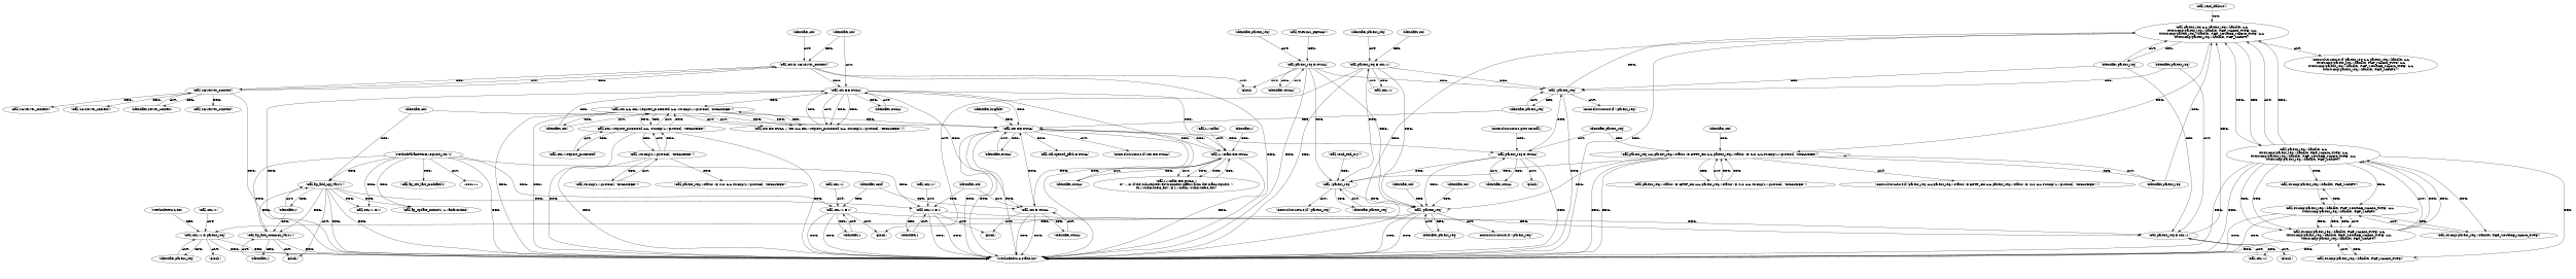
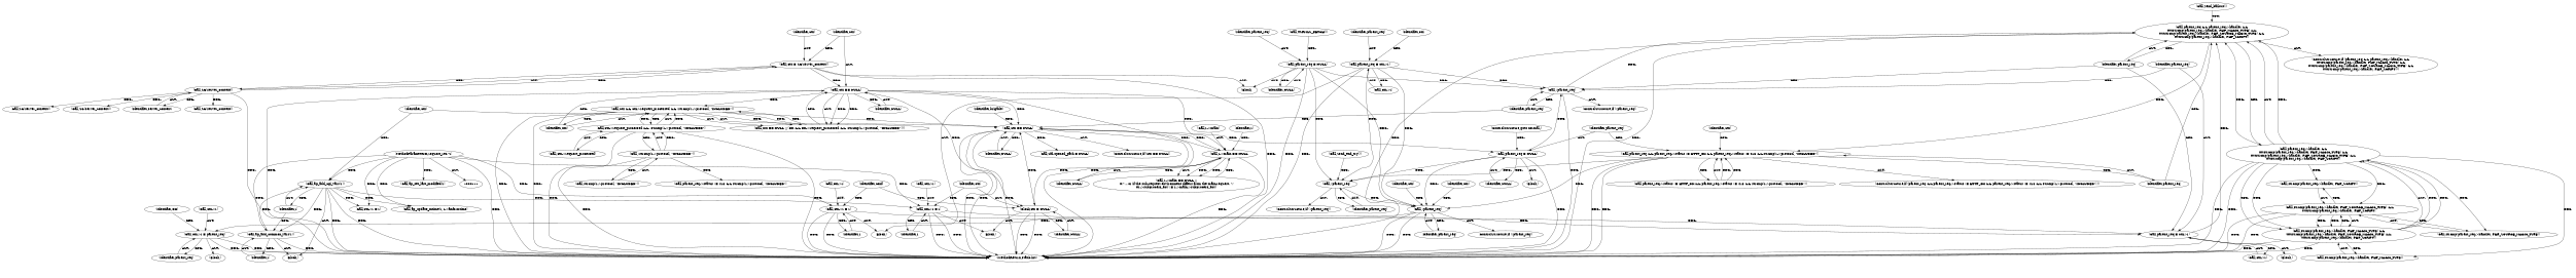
  digraph {
    n1 [label="(Call,parent_req && parent_req->handler &&\n\t\t\t\tstrcmp(parent_req->handler, PHP_MAGIC_TYPE) &&\n\t\t\t\tstrcmp(parent_req->handler, PHP_SOURCE_MAGIC_TYPE) &&\n\t\t\t\tstrcmp(parent_req->handler, PHP_SCRIPT))"]
    n2 [label="(Call,parent_req->handler &&\n\t\t\t\tstrcmp(parent_req->handler, PHP_MAGIC_TYPE) &&\n\t\t\t\tstrcmp(parent_req->handler, PHP_SOURCE_MAGIC_TYPE) &&\n\t\t\t\tstrcmp(parent_req->handler, PHP_SCRIPT))"]
    n3 [label="(Call,parent_req && parent_req->status != HTTP_OK && parent_req->status != 413 && strcmp(r->protocol, \"INCLUDED\"))"]
    n4 [label="(Identifier,parent_req)"]
    n5 [label="(MethodReturn,static int)"]
    n6 [label="(ControlStructure,if (parent_req && parent_req->handler &&\n\t\t\t\tstrcmp(parent_req->handler, PHP_MAGIC_TYPE) &&\n\t\t\t\tstrcmp(parent_req->handler, PHP_SOURCE_MAGIC_TYPE) &&\n\t\t\t\tstrcmp(parent_req->handler, PHP_SCRIPT)))"]
    n7 [label="(Call,strcmp(parent_req->handler, PHP_MAGIC_TYPE) &&\n\t\t\t\tstrcmp(parent_req->handler, PHP_SOURCE_MAGIC_TYPE) &&\n\t\t\t\tstrcmp(parent_req->handler, PHP_SCRIPT))"]
    n8 [label="(Call,strcmp(parent_req->handler, PHP_SOURCE_MAGIC_TYPE) &&\n\t\t\t\tstrcmp(parent_req->handler, PHP_SCRIPT))"]
    n9 [label="(Call,strcmp(parent_req->handler, PHP_SOURCE_MAGIC_TYPE))"]
    n10 [label="(Call,strcmp(parent_req->handler, PHP_MAGIC_TYPE))"]
    n11 [label="(Call,strcmp(parent_req->handler, PHP_SCRIPT))"]
    n12 [label="(Call,!parent_req)"]
    n13 [label="(Call,!parent_req)"]
    n14 [label="(Identifier,parent_req)"]
    n15 [label="(Call,parent_req->status != HTTP_OK && parent_req->status != 413 && strcmp(r->protocol, \"INCLUDED\"))"]
    n16 [label="(ControlStructure,if (parent_req && parent_req->status != HTTP_OK && parent_req->status != 413 && strcmp(r->protocol, \"INCLUDED\")))"]
    n17 [label="(Call,parent_req = ctx->r)"]
    n18 [label="(Call,!parent_req)"]
    n19 [label="(Call,ctx->r)"]
    n20 [label="(Block,)"]
    n21 [label="(Call,ctx->r = r)"]
    n22 [label="(Identifier,r)"]
    n23 [label="(Block,)"]
    n24 [label="(Call,ap_add_cgi_vars(r))"]
    n25 [label="(Call,ap_add_common_vars(r))"]
    n26 [label="(Call,ctx->r = r)"]
    n27 [label="(Call,ap_update_mtime(r, r->finfo.mtime))"]
    n28 [label="(Block,)"]
    n29 [label="(Identifier,r)"]
    n30 [label="(Identifier,r)"]
    n31 [label="(MethodParameterIn,request_rec *r)"]
    n32 [label="(Call,ctx->r = r)"]
    n33 [label="(Call,ap_set_last_modified(r))"]
    1000111
    n35 [label="(Block,)"]
    n36 [label="(Identifier,r)"]
    n37 [label="(ControlStructure,if (!parent_req))"]
    n38 [label="(Identifier,parent_req)"]
    n39 [label="(Call,ctx == NULL)"]
    n40 [label="(Call,parent_req = ctx->r)"]
    n41 [label="(Call,ctx->r)"]
    n42 [label="(ControlStructure,if (!parent_req))"]
    n43 [label="(Identifier,parent_req)"]
    n44 [label="(Call,ctx->r = parent_req)"]
    n45 [label="(ControlStructure,if (!parent_req))"]
    n46 [label="(Identifier,parent_req)"]
    n47 [label="(Call,parent_req = NULL)"]
    n48 [label="(Block,)"]
    n49 [label="(Identifier,NULL)"]
-   n50 [label="(Call,ctx = NULL)"]
+   n50 [label="(Block,ctx = NULL)"]
    n51 [label="(Call,r->main == NULL)"]
    n52 [label="(ControlStructure,if (ctx == NULL))"]
    n53 [label="(Identifier,NULL)"]
    n54 [label="(Call,zfd.opened_path = NULL)"]
    n55 [label="(Identifier,NULL)"]
    n56 [label="(Identifier,NULL)"]
    n57 [label="(Call,r->main == NULL ||\n\t\t/* .. or if the sub-request environment differs from the main-request. */\n\t\tr->subprocess_env != r->main->subprocess_env)"]
    n58 [label="(Call,ctx && ctx->request_processed && !strcmp(r->protocol, \"INCLUDED\"))"]
    n59 [label="(Call,ctx->request_processed && !strcmp(r->protocol, \"INCLUDED\"))"]
    n60 [label="(Identifier,ctx)"]
    n61 [label="(Call,ctx == NULL || (ctx && ctx->request_processed && !strcmp(r->protocol, \"INCLUDED\")))"]
    n62 [label="(Call,!strcmp(r->protocol, \"INCLUDED\"))"]
    n63 [label="(Call,ctx->request_processed)"]
    n64 [label="(Call,ctx == NULL)"]
    n65 [label="(Identifier,NULL)"]
    n66 [label="(Call,ctx = SG(server_context))"]
    n67 [label="(Call,SG(server_context))"]
    n68 [label="(Block,)"]
    n69 [label="(Identifier,server_context)"]
    n70 [label="(Call,SG(server_context))"]
    n71 [label="(Call,SG(server_context))"]
    n72 [label="(Call,SG(server_context))"]
    n73 [label="(Call,strcmp(r->protocol, \"INCLUDED\"))"]
    n74 [label="(Call,parent_req->status != 413 && strcmp(r->protocol, \"INCLUDED\"))"]
    n75 [label="(Call,parent_req = NULL)"]
    n76 [label="(Identifier,NULL)"]
    n77 [label="(Identifier,parent_req)"]
    n78 [label="(Block,)"]
    n79 [label="(Identifier,ctx)"]
    n80 [label="(Identifier,ctx)"]
    n81 [label="(Identifier,r)"]
    n82 [label="(Identifier,ctx)"]
    n83 [label="(Identifier,parent_req)"]
    n84 [label="(ControlStructure,goto normal;)"]
    n85 [label="(Identifier,ctx)"]
    n86 [label="(Identifier,conf)"]
    n87 [label="(Identifier,parent_req)"]
    n88 [label="(Identifier,ctx)"]
    n89 [label="(Identifier,ctx)"]
-   n90 [label="(MethodReturn,OK)"]
+   n90 [label="(Identifier,OK)"]
    n91 [label="(Call,zend_bailout())"]
    n92 [label="(Call,ctx->r)"]
    n93 [label="(Call,zend_end_try())"]
    n94 [label="(Identifier,ctx)"]
    n95 [label="(Identifier,parent_req)"]
    n96 [label="(Call,TSRMLS_FETCH())"]
    n97 [label="(Call,ctx->r)"]
    n98 [label="(Identifier,brigade)"]
    n99 [label="(Call,r->main)"]
    n100 [label="(Call,ctx->r)"]
    n101 [label="(Identifier,parent_req)"]
    n102 [label="(Identifier,ctx)"]
    n1 -> n2 [label="CFG: "]
    n1 -> n3 [label="DDG: "]
    n1 -> n4 [label="CFG: "]
    n1 -> n5 [label="DDG: "]
    n1 -> n5 [label="DDG: "]
    n1 -> n6 [label="AST: "]
    n2 -> n1 [label="AST: "]
    n2 -> n1 [label="DDG: "]
    n2 -> n1 [label="DDG: "]
    n2 -> n5 [label="DDG: "]
    n2 -> n5 [label="DDG: "]
    n2 -> n7 [label="CFG: "]
    n2 -> n7 [label="DDG: "]
    n2 -> n8 [label="DDG: "]
    n2 -> n9 [label="DDG: "]
    n2 -> n10 [label="DDG: "]
    n2 -> n11 [label="DDG: "]
    n3 -> n5 [label="DDG: "]
    n3 -> n5 [label="DDG: "]
    n3 -> n12 [label="DDG: "]
    n3 -> n13 [label="DDG: "]
    n3 -> n14 [label="CFG: "]
    n3 -> n15 [label="CFG: "]
    n3 -> n16 [label="AST: "]
    n4 -> n1 [label="AST: "]
    n4 -> n17 [label="CFG: "]
    n4 -> n18 [label="CFG: "]
    n7 -> n2 [label="AST: "]
    n7 -> n2 [label="DDG: "]
    n7 -> n2 [label="DDG: "]
    n7 -> n5 [label="DDG: "]
    n7 -> n5 [label="DDG: "]
    n7 -> n8 [label="CFG: "]
    n7 -> n10 [label="CFG: "]
    n8 -> n5 [label="DDG: "]
    n8 -> n5 [label="DDG: "]
    n8 -> n7 [label="AST: "]
    n8 -> n7 [label="DDG: "]
    n8 -> n7 [label="DDG: "]
    n8 -> n9 [label="CFG: "]
    n8 -> n11 [label="CFG: "]
    n9 -> n8 [label="AST: "]
    n10 -> n7 [label="AST: "]
    n11 -> n8 [label="AST: "]
    n12 -> n13 [label="DDG: "]
    n12 -> n42 [label="AST: "]
    n12 -> n43 [label="CFG: "]
    n13 -> n5 [label="DDG: "]
    n13 -> n5 [label="DDG: "]
    n13 -> n44 [label="DDG: "]
    n13 -> n45 [label="AST: "]
    n13 -> n46 [label="CFG: "]
    n14 -> n1 [label="CFG: "]
    n14 -> n3 [label="AST: "]
    n15 -> n3 [label="AST: "]
    n15 -> n3 [label="DDG: "]
    n15 -> n3 [label="DDG: "]
    n17 -> n1 [label="DDG: "]
    n17 -> n19 [label="CFG: "]
    n17 -> n20 [label="AST: "]
    n18 -> n1 [label="DDG: "]
    n18 -> n5 [label="DDG: "]
    n18 -> n37 [label="AST: "]
    n18 -> n38 [label="CFG: "]
    n19 -> n17 [label="AST: "]
    n21 -> n5 [label="DDG: "]
    n21 -> n5 [label="DDG: "]
    n21 -> n17 [label="DDG: "]
    n21 -> n22 [label="CFG: "]
    n21 -> n23 [label="AST: "]
    n22 -> n21 [label="AST: "]
    n24 -> n5 [label="DDG: "]
    n24 -> n5 [label="DDG: "]
    n24 -> n21 [label="DDG: "]
    n24 -> n25 [label="DDG: "]
    n24 -> n26 [label="DDG: "]
    n24 -> n27 [label="DDG: "]
    n24 -> n28 [label="AST: "]
    n24 -> n29 [label="CFG: "]
    n25 -> n5 [label="DDG: "]
    n25 -> n24 [label="DDG: "]
    n25 -> n28 [label="AST: "]
    n25 -> n30 [label="CFG: "]
    n29 -> n24 [label="AST: "]
    n29 -> n25 [label="CFG: "]
    n30 -> n25 [label="AST: "]
    n31 -> n5 [label="DDG: "]
    n31 -> n21 [label="DDG: "]
    n31 -> n24 [label="DDG: "]
    n31 -> n25 [label="DDG: "]
    n31 -> n26 [label="DDG: "]
    n31 -> n27 [label="DDG: "]
    n31 -> n32 [label="DDG: "]
    n31 -> n33 [label="DDG: "]
    n31 -> 1000111 [label="AST: "]
    n32 -> n5 [label="DDG: "]
    n32 -> n5 [label="DDG: "]
    n32 -> n17 [label="DDG: "]
    n32 -> n35 [label="AST: "]
    n32 -> n36 [label="CFG: "]
    n36 -> n32 [label="AST: "]
    n38 -> n18 [label="AST: "]
    n38 -> n39 [label="CFG: "]
    n39 -> n5 [label="DDG: "]
    n39 -> n5 [label="DDG: "]
    n39 -> n5 [label="DDG: "]
    n39 -> n47 [label="DDG: "]
    n39 -> n50 [label="DDG: "]
    n39 -> n51 [label="DDG: "]
    n39 -> n52 [label="AST: "]
    n39 -> n53 [label="CFG: "]
    n39 -> n54 [label="DDG: "]
    n40 -> n5 [label="DDG: "]
    n40 -> n12 [label="DDG: "]
    n40 -> n13 [label="DDG: "]
    n40 -> n18 [label="DDG: "]
    n40 -> n35 [label="AST: "]
    n40 -> n41 [label="CFG: "]
    n41 -> n40 [label="AST: "]
    n43 -> n12 [label="AST: "]
    n44 -> n5 [label="DDG: "]
    n44 -> n5 [label="DDG: "]
    n44 -> n77 [label="CFG: "]
    n44 -> n78 [label="AST: "]
    n46 -> n13 [label="AST: "]
    n47 -> n5 [label="DDG: "]
    n47 -> n12 [label="DDG: "]
    n47 -> n13 [label="DDG: "]
    n47 -> n18 [label="DDG: "]
    n47 -> n48 [label="AST: "]
    n47 -> n49 [label="CFG: "]
    n49 -> n47 [label="AST: "]
    n50 -> n5 [label="DDG: "]
    n50 -> n5 [label="DDG: "]
    n50 -> n23 [label="AST: "]
    n50 -> n39 [label="DDG: "]
    n50 -> n55 [label="CFG: "]
    n51 -> n5 [label="DDG: "]
    n51 -> n39 [label="DDG: "]
    n51 -> n56 [label="CFG: "]
    n51 -> n57 [label="AST: "]
    n51 -> n57 [label="DDG: "]
    n51 -> n57 [label="DDG: "]
    n53 -> n39 [label="AST: "]
    n55 -> n50 [label="AST: "]
    n56 -> n51 [label="AST: "]
    n57 -> n51 [label="CFG: "]
    n58 -> n5 [label="DDG: "]
    n58 -> n5 [label="DDG: "]
    n58 -> n39 [label="DDG: "]
    n58 -> n59 [label="CFG: "]
    n58 -> n60 [label="CFG: "]
    n58 -> n61 [label="AST: "]
    n58 -> n61 [label="DDG: "]
    n58 -> n61 [label="DDG: "]
    n59 -> n5 [label="DDG: "]
    n59 -> n5 [label="DDG: "]
    n59 -> n58 [label="AST: "]
    n59 -> n58 [label="DDG: "]
    n59 -> n58 [label="DDG: "]
    n59 -> n62 [label="CFG: "]
    n59 -> n63 [label="CFG: "]
    n60 -> n58 [label="AST: "]
    n60 -> n64 [label="CFG: "]
    n61 -> n58 [label="CFG: "]
    n61 -> n64 [label="CFG: "]
    n62 -> n5 [label="DDG: "]
    n62 -> n59 [label="AST: "]
    n62 -> n59 [label="DDG: "]
    n62 -> n73 [label="CFG: "]
    n62 -> n74 [label="DDG: "]
    n63 -> n59 [label="AST: "]
    n64 -> n5 [label="DDG: "]
    n64 -> n5 [label="DDG: "]
    n64 -> n39 [label="DDG: "]
    n64 -> n50 [label="DDG: "]
    n64 -> n51 [label="DDG: "]
    n64 -> n58 [label="DDG: "]
    n64 -> n61 [label="AST: "]
    n64 -> n61 [label="DDG: "]
    n64 -> n61 [label="DDG: "]
    n64 -> n65 [label="CFG: "]
    n65 -> n64 [label="AST: "]
    n66 -> n5 [label="DDG: "]
    n66 -> n64 [label="DDG: "]
    n66 -> n67 [label="CFG: "]
    n66 -> n68 [label="AST: "]
    n67 -> n5 [label="DDG: "]
    n67 -> n66 [label="AST: "]
    n67 -> n66 [label="DDG: "]
    n67 -> n69 [label="CFG: "]
    n67 -> n70 [label="DDG: "]
    n67 -> n71 [label="DDG: "]
    n67 -> n72 [label="DDG: "]
    n69 -> n67 [label="AST: "]
    n73 -> n62 [label="AST: "]
    n75 -> n5 [label="DDG: "]
    n75 -> n12 [label="DDG: "]
    n75 -> n13 [label="DDG: "]
    n75 -> n18 [label="DDG: "]
    n75 -> n68 [label="AST: "]
    n75 -> n76 [label="CFG: "]
    n76 -> n75 [label="AST: "]
    n77 -> n44 [label="AST: "]
    n79 -> n13 [label="CFG: "]
    n80 -> n21 [label="CFG: "]
    n80 -> n50 [label="AST: "]
    n81 -> n51 [label="CFG: "]
    n82 -> n66 [label="AST: "]
    n83 -> n40 [label="AST: "]
    n84 -> n47 [label="CFG: "]
    n85 -> n40 [label="CFG: "]
    n86 -> n32 [label="CFG: "]
    n86 -> n50 [label="CFG: "]
    n87 -> n75 [label="AST: "]
    n88 -> n13 [label="CFG: "]
    n89 -> n64 [label="AST: "]
    n89 -> n66 [label="CFG: "]
    n90 -> n44 [label="CFG: "]
    n91 -> n1 [label="CFG: "]
    n92 -> n44 [label="AST: "]
    n93 -> n12 [label="CFG: "]
    n94 -> n3 [label="CFG: "]
    n95 -> n17 [label="AST: "]
    n95 -> n18 [label="CFG: "]
    n96 -> n75 [label="CFG: "]
    n97 -> n32 [label="AST: "]
    n98 -> n39 [label="CFG: "]
    n99 -> n51 [label="AST: "]
    n100 -> n21 [label="AST: "]
    n101 -> n3 [label="CFG: "]
    n101 -> n47 [label="AST: "]
    n102 -> n24 [label="CFG: "]
    n102 -> n39 [label="AST: "]
  }
